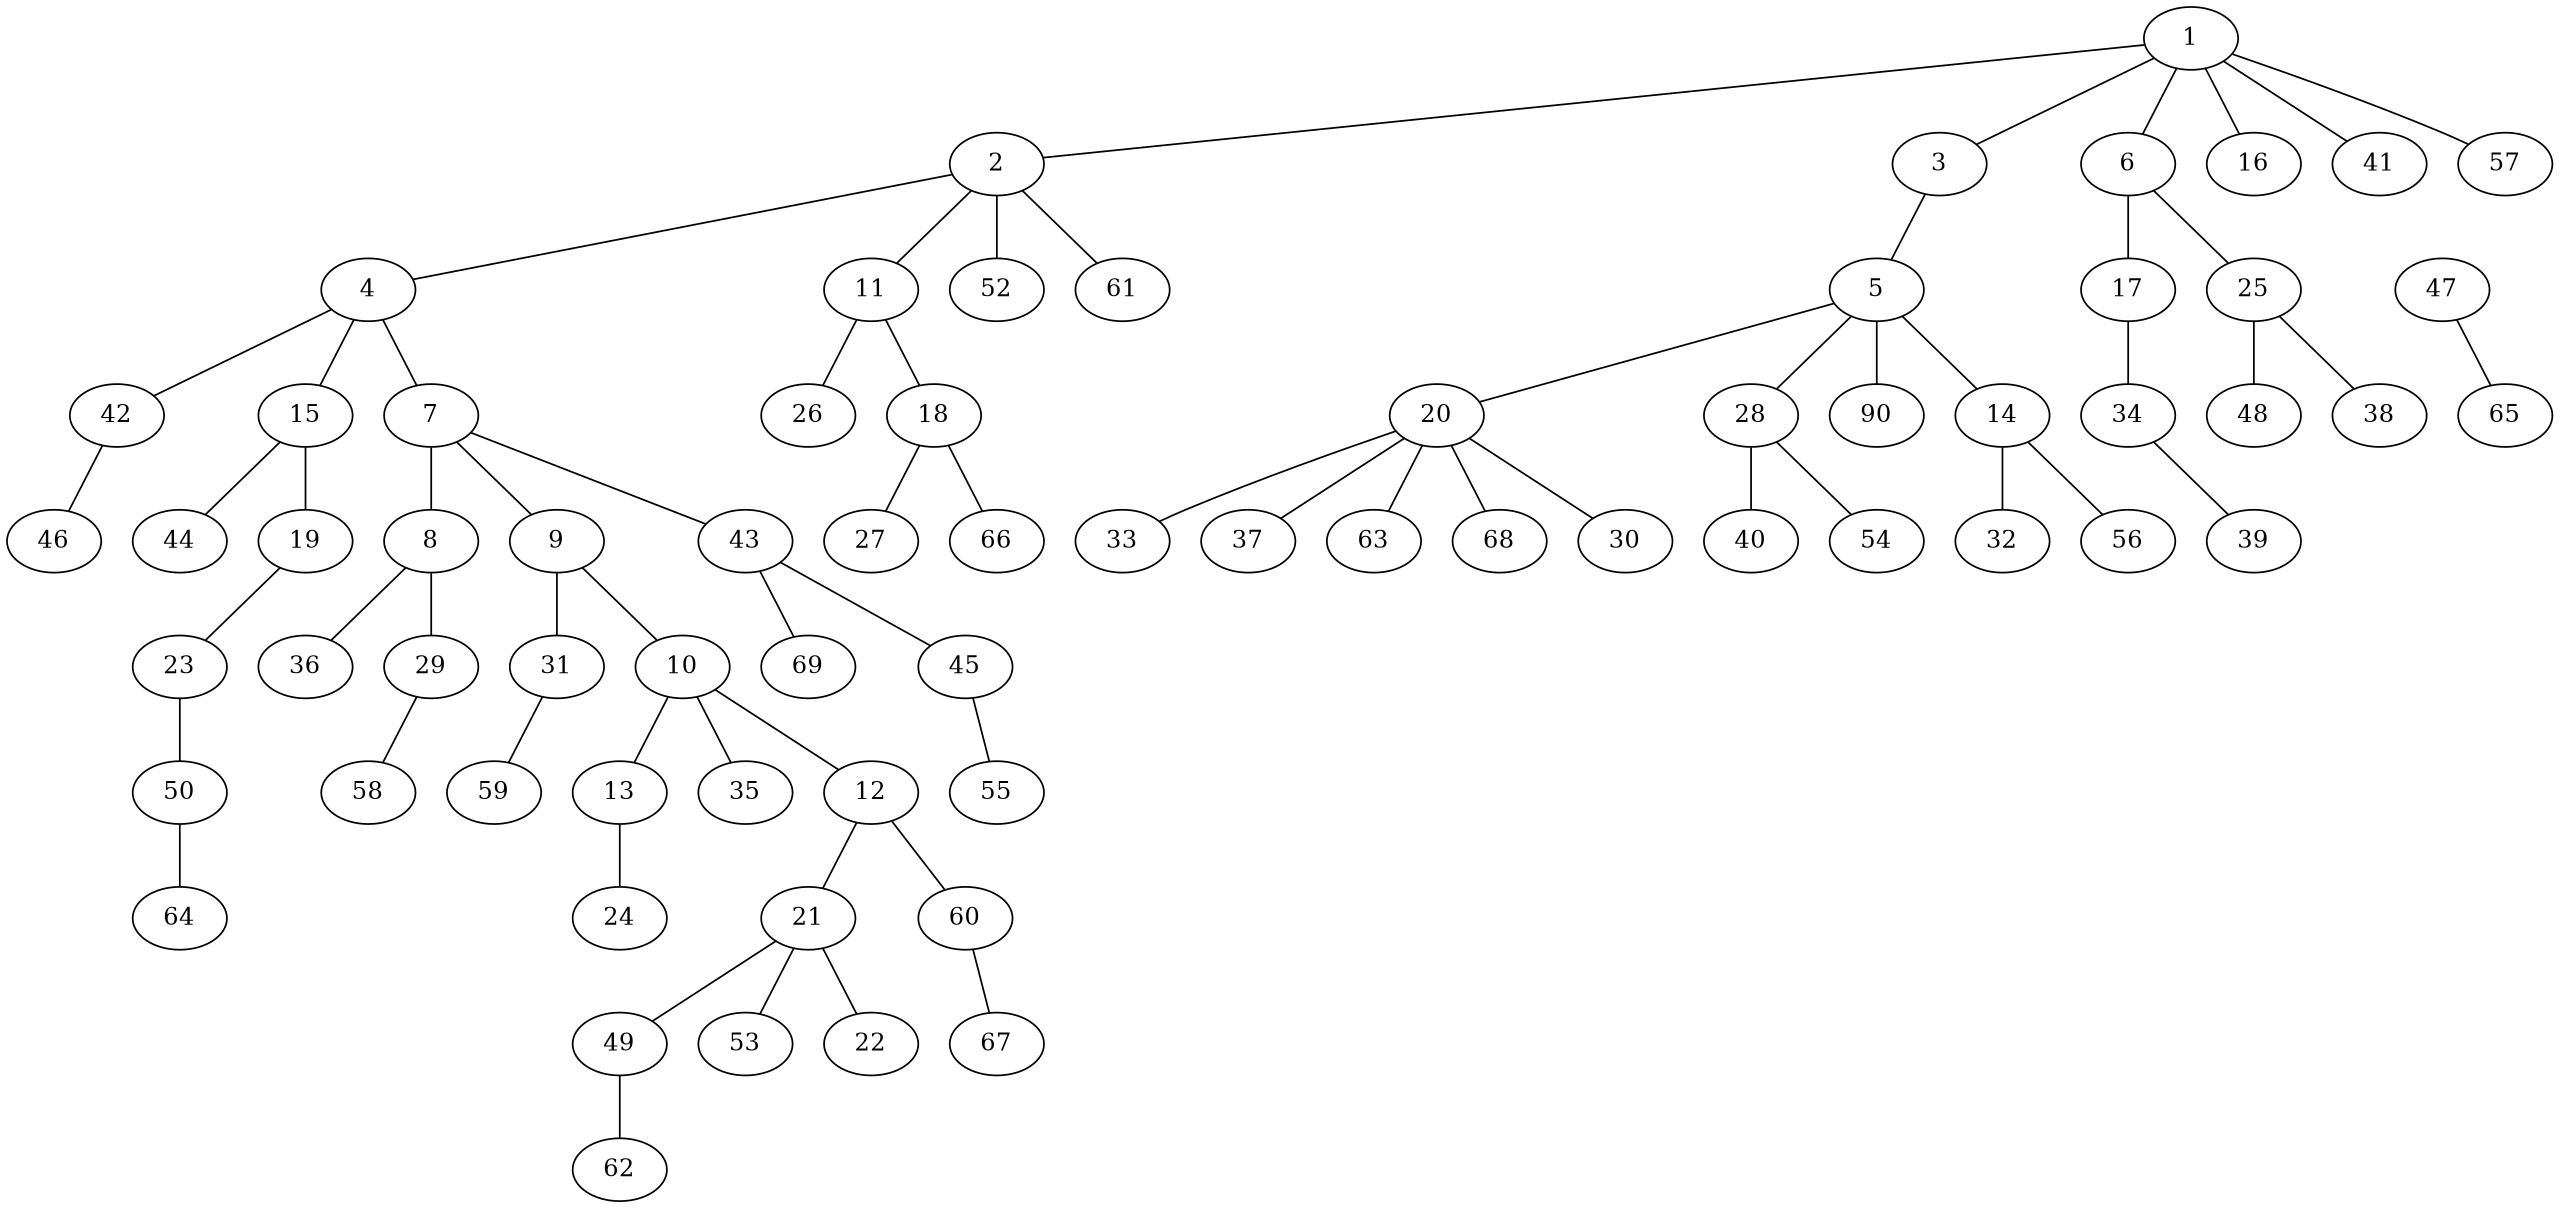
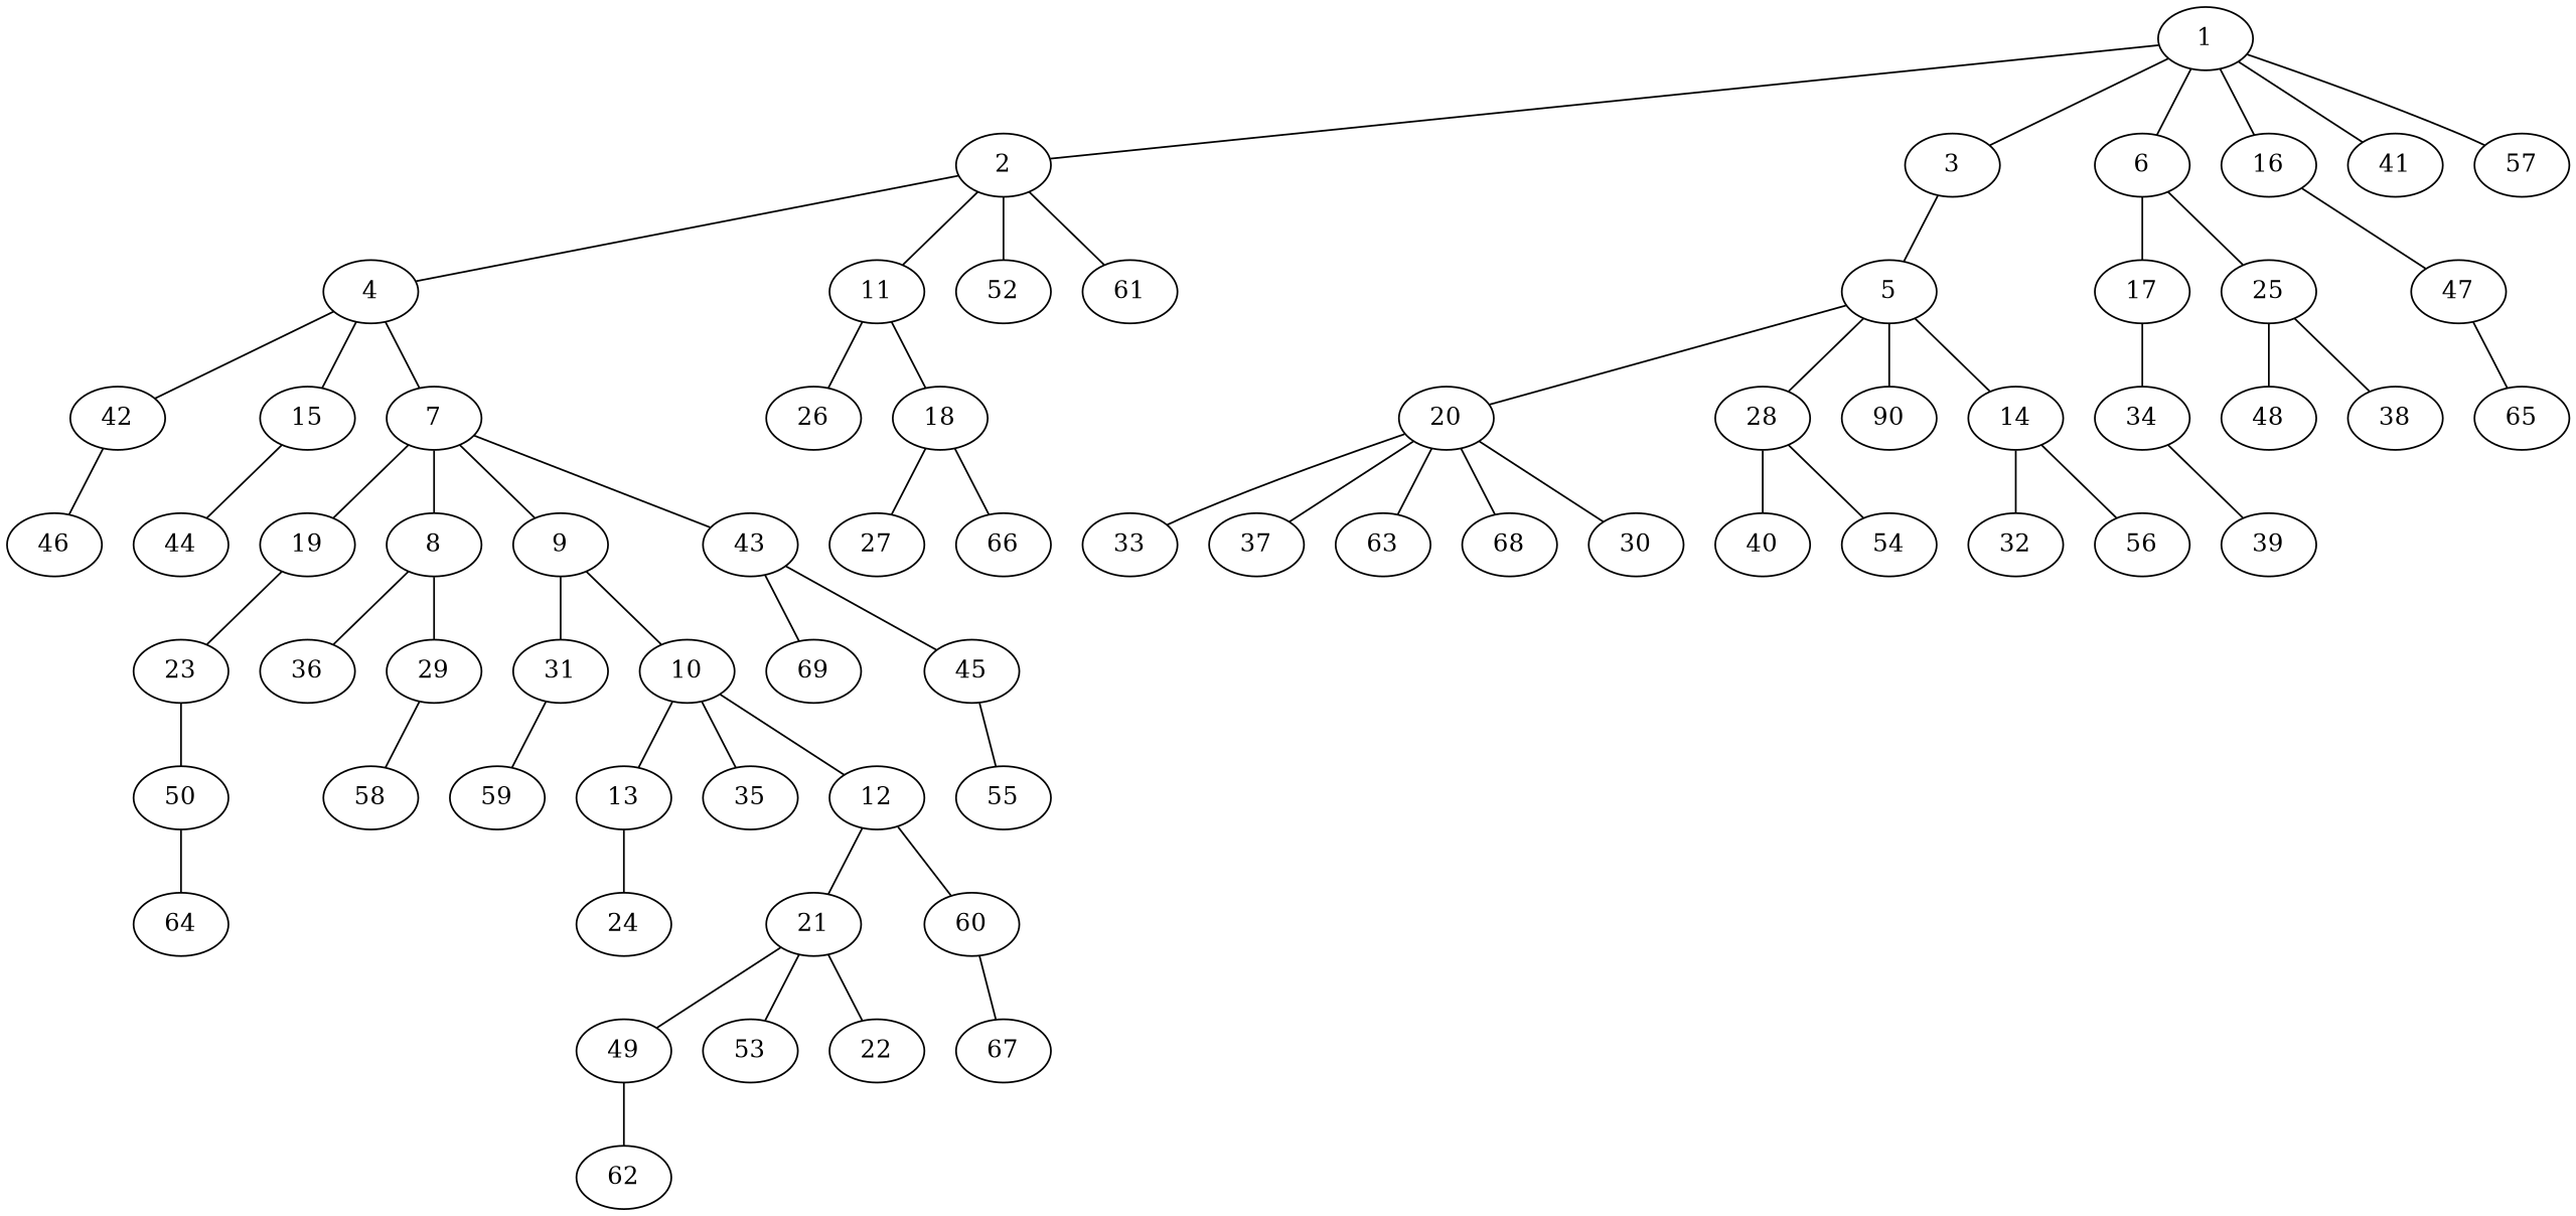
  graph {
    1
    2
    3
    6
    16
    41
    57
    4
    11
    52
    61
    5
    17
    25
    47
    7
    15
    42
    18
    26
    14
    20
    28
    n24 [label=90]
    34
    38
    48
    65
    8
    9
    19
    43
    44
    46
    27
    66
    32
    56
    30
    33
    37
    63
    68
    40
    54
    29
    36
    10
    31
    23
    45
    69
    39
    58
    12
    13
    35
    59
    50
    55
    21
    60
    24
    22
    49
    53
    67
    62
    64
    1 -- 2
    1 -- 3
    1 -- 6
    1 -- 16
    1 -- 41
    1 -- 57
    2 -- 4
    2 -- 11
    2 -- 52
    2 -- 61
    3 -- 5
    6 -- 17
    6 -- 25
+   16 -- 47
    4 -- 7
    4 -- 15
    4 -- 42
    11 -- 18
    11 -- 26
    5 -- 14
    5 -- 20
    5 -- 28
    5 -- n24
    17 -- 34
    25 -- 38
    25 -- 48
    47 -- 65
    7 -- 8
    7 -- 9
-   15 -- 19
+   7 -- 19
    7 -- 43
    15 -- 44
    42 -- 46
    18 -- 27
    18 -- 66
    14 -- 32
    14 -- 56
    20 -- 30
    20 -- 33
    20 -- 37
    20 -- 63
    20 -- 68
    28 -- 40
    28 -- 54
    34 -- 39
    8 -- 29
    8 -- 36
    9 -- 10
    9 -- 31
    19 -- 23
    43 -- 45
    43 -- 69
    29 -- 58
    10 -- 12
    10 -- 13
    10 -- 35
    31 -- 59
    23 -- 50
    45 -- 55
    12 -- 21
    12 -- 60
    13 -- 24
    50 -- 64
    21 -- 22
    21 -- 49
    21 -- 53
    60 -- 67
    49 -- 62
  }
